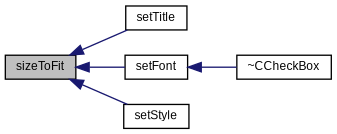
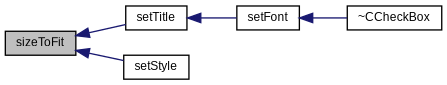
  digraph {
    rankdir=LR
    node [color=black fontname=Arial fontsize=9 shape=record]
    edge [color=midnightblue dir=back fontname=Arial fontsize=9 labelfontname=Arial labelfontsize=9 style=solid]
    n1 [fillcolor=grey75 fontcolor=black height=0.2 label=sizeToFit style=filled width=0.4]
    n2 [height=0.2 label=setTitle width=0.4]
    n3 [height=0.2 label=setFont width=0.4]
    n4 [height=0.2 label=setStyle width=0.4]
    n5 [height=0.2 label="~CCheckBox" width=0.4]
    n1 -> n2
-   n1 -> n3
+   n2 -> n3
    n1 -> n4
    n3 -> n5
  }
